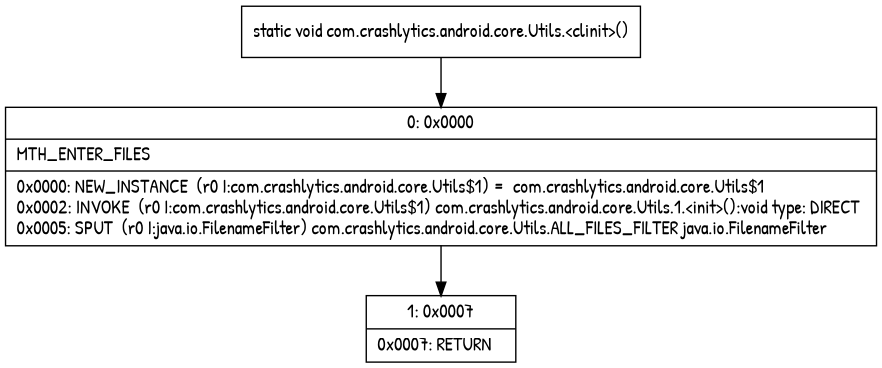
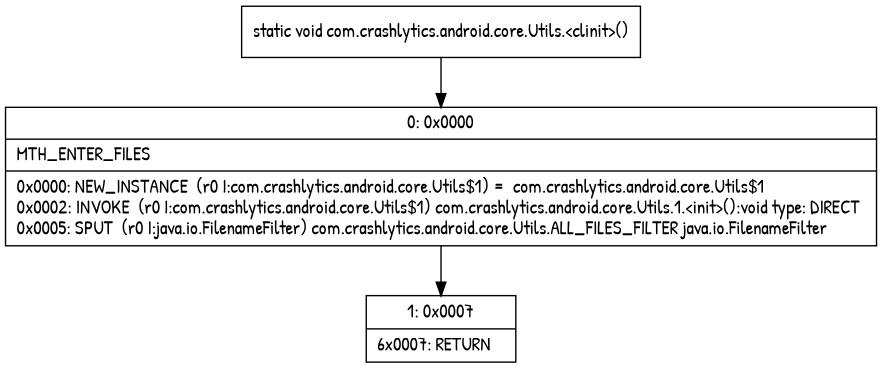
  digraph {
    fontname="Patrick Hand"
    node [fontname="Patrick Hand" shape=record]
    edge [fontname="Patrick Hand"]
    n1 [label="{0\:\ 0x0000|MTH_ENTER_FILES\l|0x0000: NEW_INSTANCE  (r0 I:com.crashlytics.android.core.Utils$1) =  com.crashlytics.android.core.Utils$1 \l0x0002: INVOKE  (r0 I:com.crashlytics.android.core.Utils$1) com.crashlytics.android.core.Utils.1.\<init\>():void type: DIRECT \l0x0005: SPUT  (r0 I:java.io.FilenameFilter) com.crashlytics.android.core.Utils.ALL_FILES_FILTER java.io.FilenameFilter \l}"]
-   n2 [label="{1\:\ 0x0007|0x0007: RETURN   \l}"]
+   n2 [label="{1\:\ 0x0007|6x0007: RETURN   \l}"]
    n3 [label="{static void com.crashlytics.android.core.Utils.\<clinit\>() }"]
    n1 -> n2
    n3 -> n1
  }
